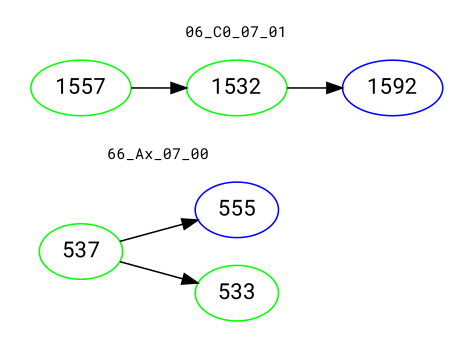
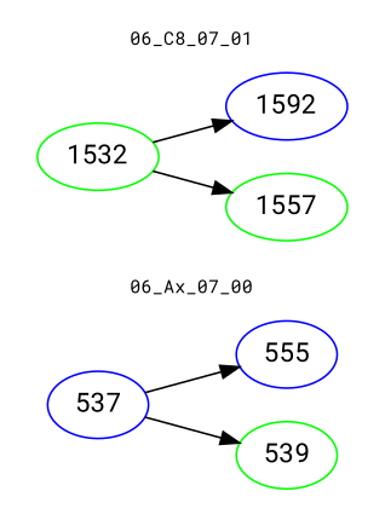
  digraph {
    fontname="Roboto Mono"
    rankdir=LR
    node [color=green fontname="Roboto Mono"]
    edge [color=black fontname="Roboto Mono"]
-   n1 [label=533]
-   n2 [label=537]
+   n1 [label=539]
+   n2 [color=blue label=537]
    n3 [color=blue label=555]
    n4 [label=1557]
    n5 [label=1532]
    n6 [color=blue label=1592]
    subgraph cluster_1 {
      color=white
      fontsize=10
-     label="66_Ax_07_00"
+     label="06_Ax_07_00"
      n1
      n2
      n3
    }
    subgraph cluster_2 {
      color=white
      fontsize=10
-     label="06_C0_07_01"
+     label="06_C8_07_01"
      n4
      n5
      n6
    }
    n2 -> n1
    n2 -> n3
-   n4 -> n5
+   n5 -> n4
    n5 -> n6
  }
